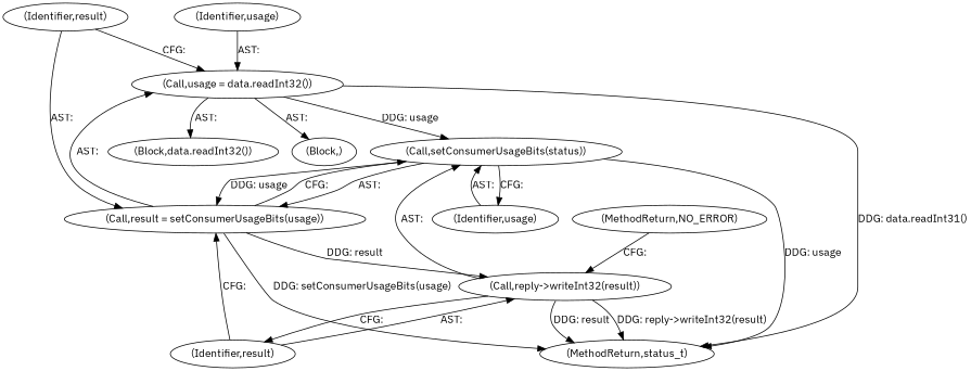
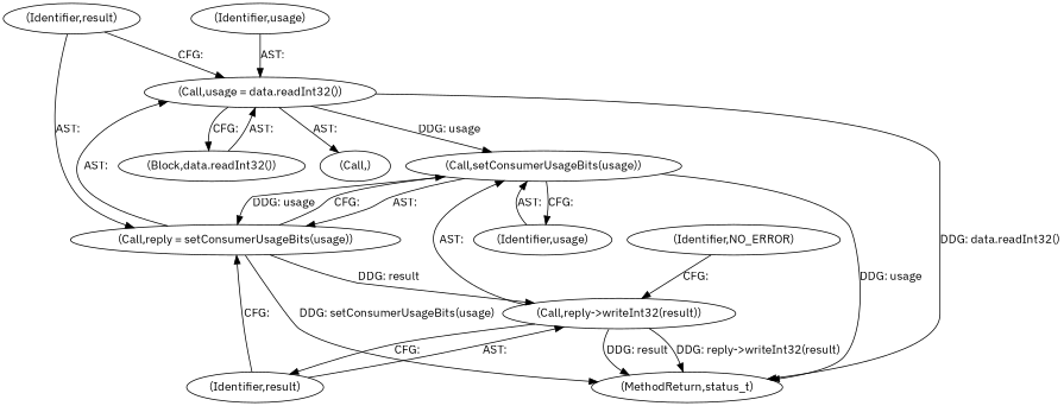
  digraph {
    fontname="IBM Plex Sans"
    node [fontname="IBM Plex Sans"]
    edge [fontname="IBM Plex Sans"]
    n1 [label="(Call,usage = data.readInt32())"]
-   n2 [label="(Call,setConsumerUsageBits(status))"]
+   n2 [label="(Call,setConsumerUsageBits(usage))"]
    n3 [label="(Block,data.readInt32())"]
-   n4 [label="(Block,)"]
+   n4 [label="(Call,)"]
    n5 [label="(MethodReturn,status_t)"]
-   n6 [label="(Call,result = setConsumerUsageBits(usage))"]
+   n6 [label="(Call,reply = setConsumerUsageBits(usage))"]
    n7 [label="(Identifier,usage)"]
    n8 [label="(Call,reply->writeInt32(result))"]
    n9 [label="(Identifier,result)"]
-   n10 [label="(MethodReturn,NO_ERROR)"]
+   n10 [label="(Identifier,NO_ERROR)"]
    n11 [label="(Identifier,usage)"]
    n12 [label="(Identifier,result)"]
    n1 -> n2 [label="DDG: usage"]
-   n1 -> n3 [label="AST: "]
+   n1 -> n3 [label="CFG: "]
    n1 -> n4 [label="AST: "]
-   n1 -> n5 [label="DDG: data.readInt31()"]
+   n1 -> n5 [label="DDG: data.readInt32()"]
    n2 -> n5 [label="DDG: usage"]
    n2 -> n6 [label="AST: "]
    n2 -> n6 [label="DDG: usage"]
    n2 -> n7 [label="CFG: "]
+   n3 -> n1 [label="AST: "]
    n6 -> n1 [label="AST: "]
    n6 -> n2 [label="CFG: "]
    n6 -> n5 [label="DDG: setConsumerUsageBits(usage)"]
    n6 -> n8 [label="DDG: result"]
    n7 -> n2 [label="AST: "]
    n8 -> n2 [label="AST: "]
    n8 -> n5 [label="DDG: result"]
    n8 -> n5 [label="DDG: reply->writeInt32(result)"]
    n8 -> n9 [label="CFG: "]
    n9 -> n6 [label="CFG: "]
    n9 -> n8 [label="AST: "]
    n10 -> n8 [label="CFG: "]
    n11 -> n1 [label="AST: "]
    n12 -> n1 [label="CFG: "]
    n12 -> n6 [label="AST: "]
  }
